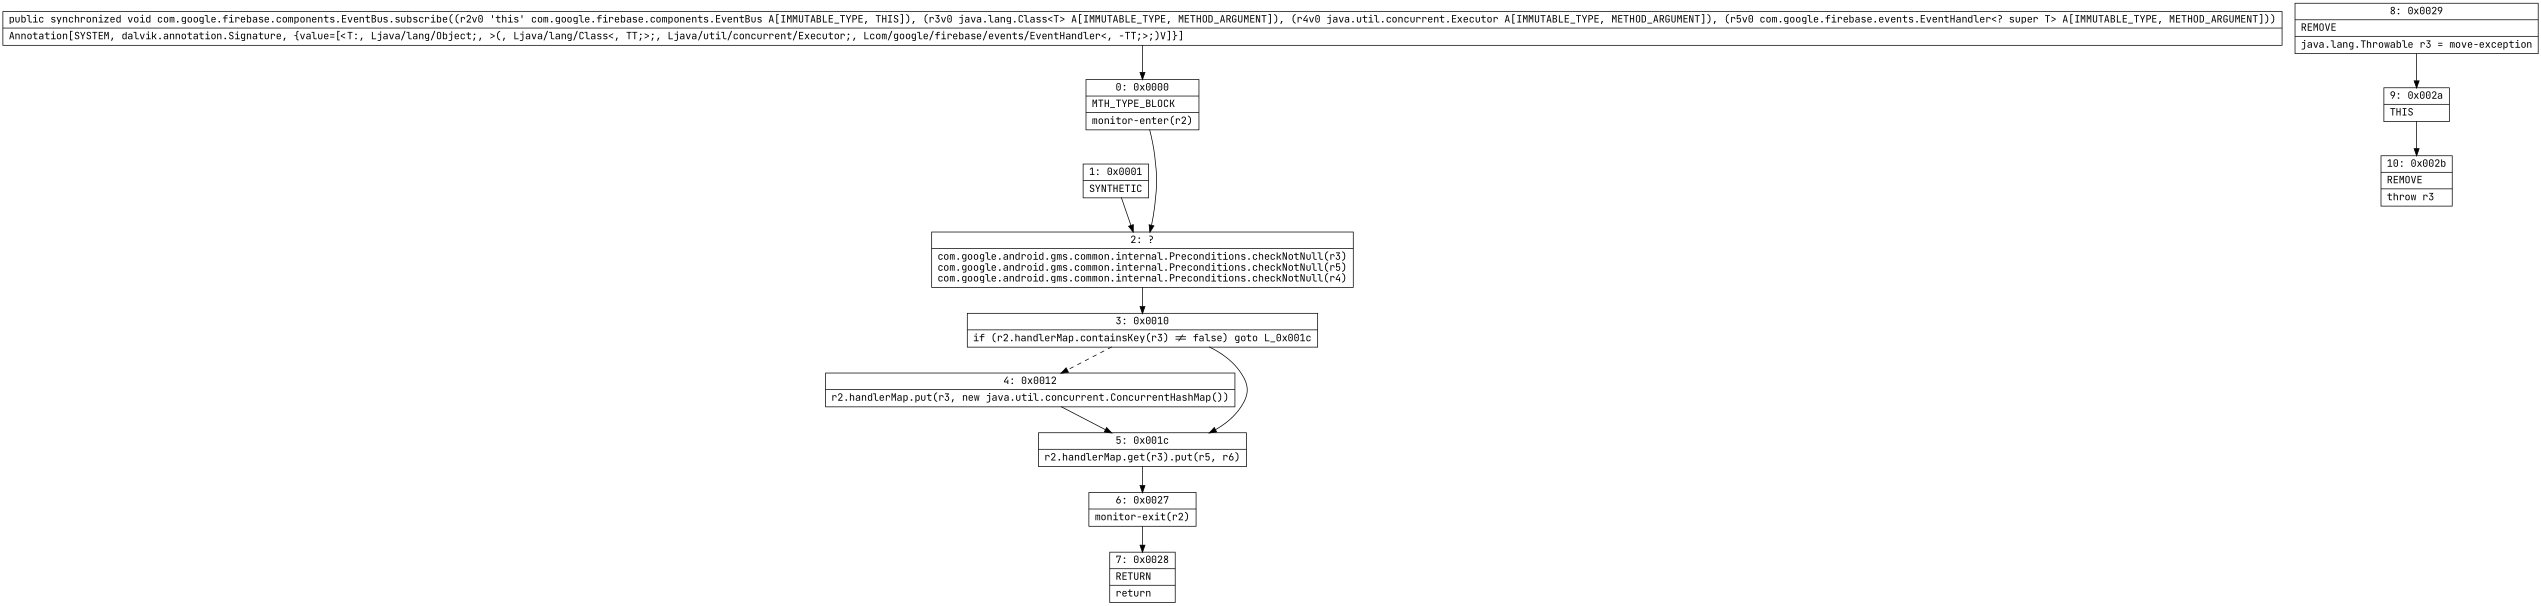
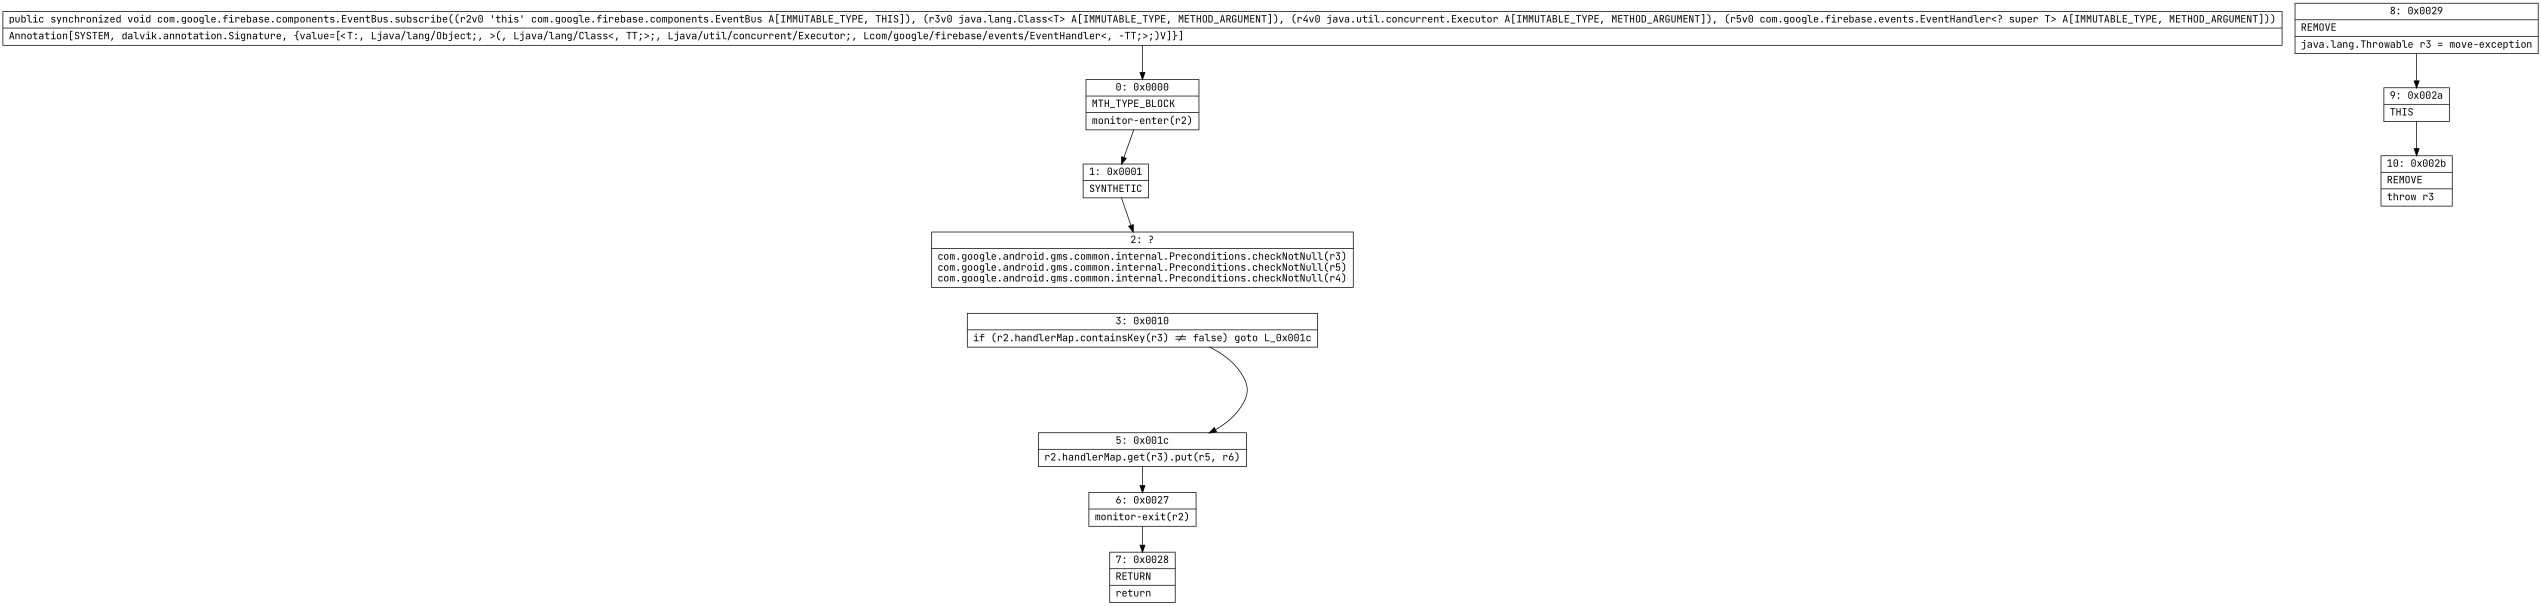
  digraph {
    fontname="JetBrains Mono"
    node [fontname="JetBrains Mono" shape=record]
    edge [fontname="JetBrains Mono"]
    n1 [label="{0\:\ 0x0000|MTH_TYPE_BLOCK\l|monitor\-enter(r2)\l}"]
    n2 [label="{1\:\ 0x0001|SYNTHETIC\l}"]
    n3 [label="{2\:\ ?|com.google.android.gms.common.internal.Preconditions.checkNotNull(r3)\lcom.google.android.gms.common.internal.Preconditions.checkNotNull(r5)\lcom.google.android.gms.common.internal.Preconditions.checkNotNull(r4)\l}"]
    n4 [label="{3\:\ 0x0010|if (r2.handlerMap.containsKey(r3) != false) goto L_0x001c\l}"]
    n5 [label="{8\:\ 0x0029|REMOVE\l|java.lang.Throwable r3 = move\-exception\l}"]
    n6 [label="{9\:\ 0x002a|THIS\l}"]
-   n7 [label="{4\:\ 0x0012|r2.handlerMap.put(r3, new java.util.concurrent.ConcurrentHashMap())\l}"]
    n8 [label="{5\:\ 0x001c|r2.handlerMap.get(r3).put(r5, r6)\l}"]
    n9 [label="{6\:\ 0x0027|monitor\-exit(r2)\l}"]
    n10 [label="{7\:\ 0x0028|RETURN\l|return\l}"]
    n11 [label="{10\:\ 0x002b|REMOVE\l|throw r3\l}"]
    n12 [label="{public synchronized void com.google.firebase.components.EventBus.subscribe((r2v0 'this' com.google.firebase.components.EventBus A[IMMUTABLE_TYPE, THIS]), (r3v0 java.lang.Class\<T\> A[IMMUTABLE_TYPE, METHOD_ARGUMENT]), (r4v0 java.util.concurrent.Executor A[IMMUTABLE_TYPE, METHOD_ARGUMENT]), (r5v0 com.google.firebase.events.EventHandler\<? super T\> A[IMMUTABLE_TYPE, METHOD_ARGUMENT]))  | Annotation[SYSTEM, dalvik.annotation.Signature, \{value=[\<T:, Ljava\/lang\/Object;, \>(, Ljava\/lang\/Class\<, TT;\>;, Ljava\/util\/concurrent\/Executor;, Lcom\/google\/firebase\/events\/EventHandler\<, \-TT;\>;)V]\}]\l}"]
-   n1 -> n3
+   n1 -> n2
    n2 -> n3
-   n3 -> n4
-   n4 -> n7 [style=dashed]
    n4 -> n8
    n5 -> n6
    n6 -> n11
-   n7 -> n8
    n8 -> n9
    n9 -> n10
    n12 -> n1
  }
